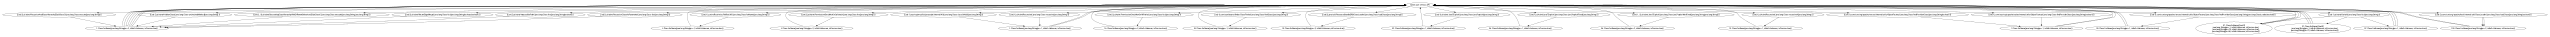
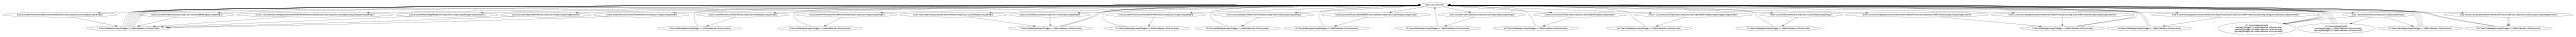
  digraph {
    fontname=Roboto
    node [fontname=Roboto]
    edge [fontname=Roboto]
-   n1 [label="Some user of misc API"]
+   n1 [label="Some user of the API"]
    n2 [label="(List(-2),ai/taint/HiddenClass{ java.lang.Class uncheckedMethod(java.lang.String) })"]
    n3 [label="(List(-1),sun/reflect/misc/ReflectUtil{ java.lang.Class forName(java.lang.String) })"]
    n4 [label="(List(-2, -3),ai/taint/DecoratingClassHierarchyWithDifferentBehaviors$SubClassC{ java.lang.Class execute(java.lang.String,java.lang.String) })"]
    n5 [label="(List(-2),ai/taint/PermissionCheckNotOnCallstack{ java.lang.Class foo(java.lang.String) })"]
    n6 [label="(List(-2),ai/taint/ReturnEdgeMerge{ java.lang.Class foo(java.lang.String,boolean,boolean) })"]
    n7 [label="(List(-1),sun/org/mozilla/javascript/internal/Kit{ java.lang.Class classOrNull(java.lang.String) })"]
    n8 [label="(List(-2),ai/taint/ImpossiblePath{ java.lang.Class foo(java.lang.String,boolean) })"]
    n9 [label="(List(-2),ai/taint/PermissionCheckNotOnAllPaths{ java.lang.Class foo(java.lang.String) })"]
    n10 [label="(List(-1),com/sun/beans/finder/ClassFinder{ java.lang.Class findClass(java.lang.String) })"]
    n11 [label="(List(-2),java/util/ResourceBundle$RBClassLoader{ java.lang.Class loadClass(java.lang.String) })"]
    n12 [label="(List(-1),ai/taint/Java7Exploit{ java.lang.Class java7exploit(java.lang.String) })"]
    n13 [label="(List(-1),ai/taint/Java7Exploit{ java.lang.Class java7exploitFixed(java.lang.String) })"]
    n14 [label="(List(-1, -2),ai/taint/Java7Exploit{ java.lang.Class java7exploitNotFixed(java.lang.String,java.lang.String) })"]
    n15 [label="(List(-1),ai/taint/Recursion{ java.lang.Class recursive(java.lang.String) })"]
    n16 [label="(List(-1),ai/taint/Recursion{ java.lang.Class recursiveA(java.lang.String) })"]
    n17 [label="(List(-1),com/sun/org/apache/xerces/internal/utils/ObjectFactory{ java.lang.Class findProviderClass(java.lang.String,boolean) })"]
    n18 [label="(List(-1),com/sun/org/apache/xerces/internal/utils/ObjectFactory{ java.lang.Class findProviderClass(java.lang.String,java.lang.ClassLoader,boolean) })"]
    n19 [label="(List(-2),ai/taint/RecursionClassAsParameter{ java.lang.Class foo(java.lang.String) })"]
    n20 [label="(List(-2),ai/taint/RecursionAndClassHierarchy$SubClassC{ java.lang.Class execute(java.lang.String) })"]
    n21 [label="(List(-1),ai/taint/Switch{ java.lang.Class foo(java.lang.String) })"]
    n22 [label="(List(-1),com/sun/org/apache/xalan/internal/utils/ObjectFactory{ java.lang.Class findProviderClass(java.lang.String,boolean) })"]
    n23 [label="(List(-2),com/sun/org/apache/bcel/internal/util/ClassLoader{ java.lang.Class loadClass(java.lang.String,boolean) })"]
    n24 [label="1: Class.forName(java.lang.String(pc=-2, isNull=Unknown, isPrecise=true))"]
    n25 [label="5: Class.forName(java.lang.String(pc=-1, isNull=Unknown, isPrecise=true))"]
    n26 [label="8: Class.forName(java.lang.String(pc=-2, isNull=Unknown, isPrecise=true))"]
    n27 [label="1: Class.forName(java.lang.String(pc=-1, isNull=Unknown, isPrecise=true))"]
    n28 [label="16: Class.forName(java.lang.String(pc=-2, isNull=Unknown, isPrecise=true))"]
    n29 [label="39: Class.forName(java.lang.String(pc=-1, isNull=Unknown, isPrecise=true))"]
    n30 [label="15: Class.forName(java.lang.String(pc=-2, isNull=Unknown, isPrecise=true))"]
    n31 [label="32: Class.forName(java.lang.String(pc=-1, isNull=Unknown, isPrecise=true))"]
    n32 [label="36: Class.forName(java.lang.String(pc=-1, isNull=Unknown, isPrecise=true))"]
    n33 [label="36: Class.forName(java.lang.String(pc=-2, isNull=Unknown, isPrecise=true))"]
    n34 [label="15: Class.forName(java.lang.String(pc=-1, isNull=Unknown, isPrecise=true))"]
    n35 [label="7: Class.forName(java.lang.String(pc=-1, isNull=Unknown, isPrecise=true))"]
    n36 [label="59: Class.forName(java.lang.String(pc=-1, isNull=Unknown, isPrecise=true))"]
    n37 [label="97: Class.forName(OneOf(\n	java.lang.String(pc=-1, isNull=Unknown, isPrecise=true),\n	java.lang.String(pc=79, isNull=Unknown, isPrecise=true),\n	java.lang.String(pc=56, isNull=Unknown, isPrecise=true)))"]
    n38 [label="97: Class.forName(OneOf(\n	java.lang.String(pc=-1, isNull=Unknown, isPrecise=true),\n	java.lang.String(pc=79, isNull=Unknown, isPrecise=true)))"]
    n39 [label="97: Class.forName(java.lang.String(pc=-1, isNull=Unknown, isPrecise=true))"]
    n40 [label="153: Class.forName(java.lang.String(pc=-2, isNull=Unknown, isPrecise=true))"]
    n1 -> n2
    n1 -> n3
    n1 -> n4
    n1 -> n5
    n1 -> n6
    n1 -> n7
    n1 -> n8
    n1 -> n9
    n1 -> n10
    n1 -> n11
    n1 -> n12
    n1 -> n13
    n1 -> n14
    n1 -> n15
    n1 -> n16
    n1 -> n17
    n1 -> n18
    n1 -> n19
    n1 -> n20
    n1 -> n21
    n1 -> n22
    n1 -> n23
    n2 -> n24
    n3 -> n25
    n4 -> n24
    n5 -> n26
    n6 -> n24
    n7 -> n27
    n8 -> n24
    n9 -> n28
    n10 -> n29
    n11 -> n30
    n12 -> n31
    n13 -> n32
    n14 -> n33
    n15 -> n27
    n16 -> n34
    n17 -> n35
    n18 -> n36
    n19 -> n24
    n20 -> n24
    n21 -> n37
    n21 -> n38
    n21 -> n39
    n22 -> n35
    n23 -> n40
    n23 -> n40
    n24 -> n1
    n24 -> n1
    n24 -> n1
    n24 -> n1
    n24 -> n1
    n24 -> n1
    n24 -> n1
    n25 -> n1
    n26 -> n1
    n27 -> n1
    n27 -> n1
    n28 -> n1
    n29 -> n1
    n30 -> n1
    n31 -> n1
    n32 -> n1
    n33 -> n1
    n34 -> n1
    n35 -> n1
    n35 -> n1
    n36 -> n1
    n36 -> n1
    n37 -> n1
    n37 -> n1
    n37 -> n1
    n38 -> n1
    n38 -> n1
    n38 -> n1
    n39 -> n1
    n39 -> n1
    n39 -> n1
    n40 -> n1
    n40 -> n1
  }
